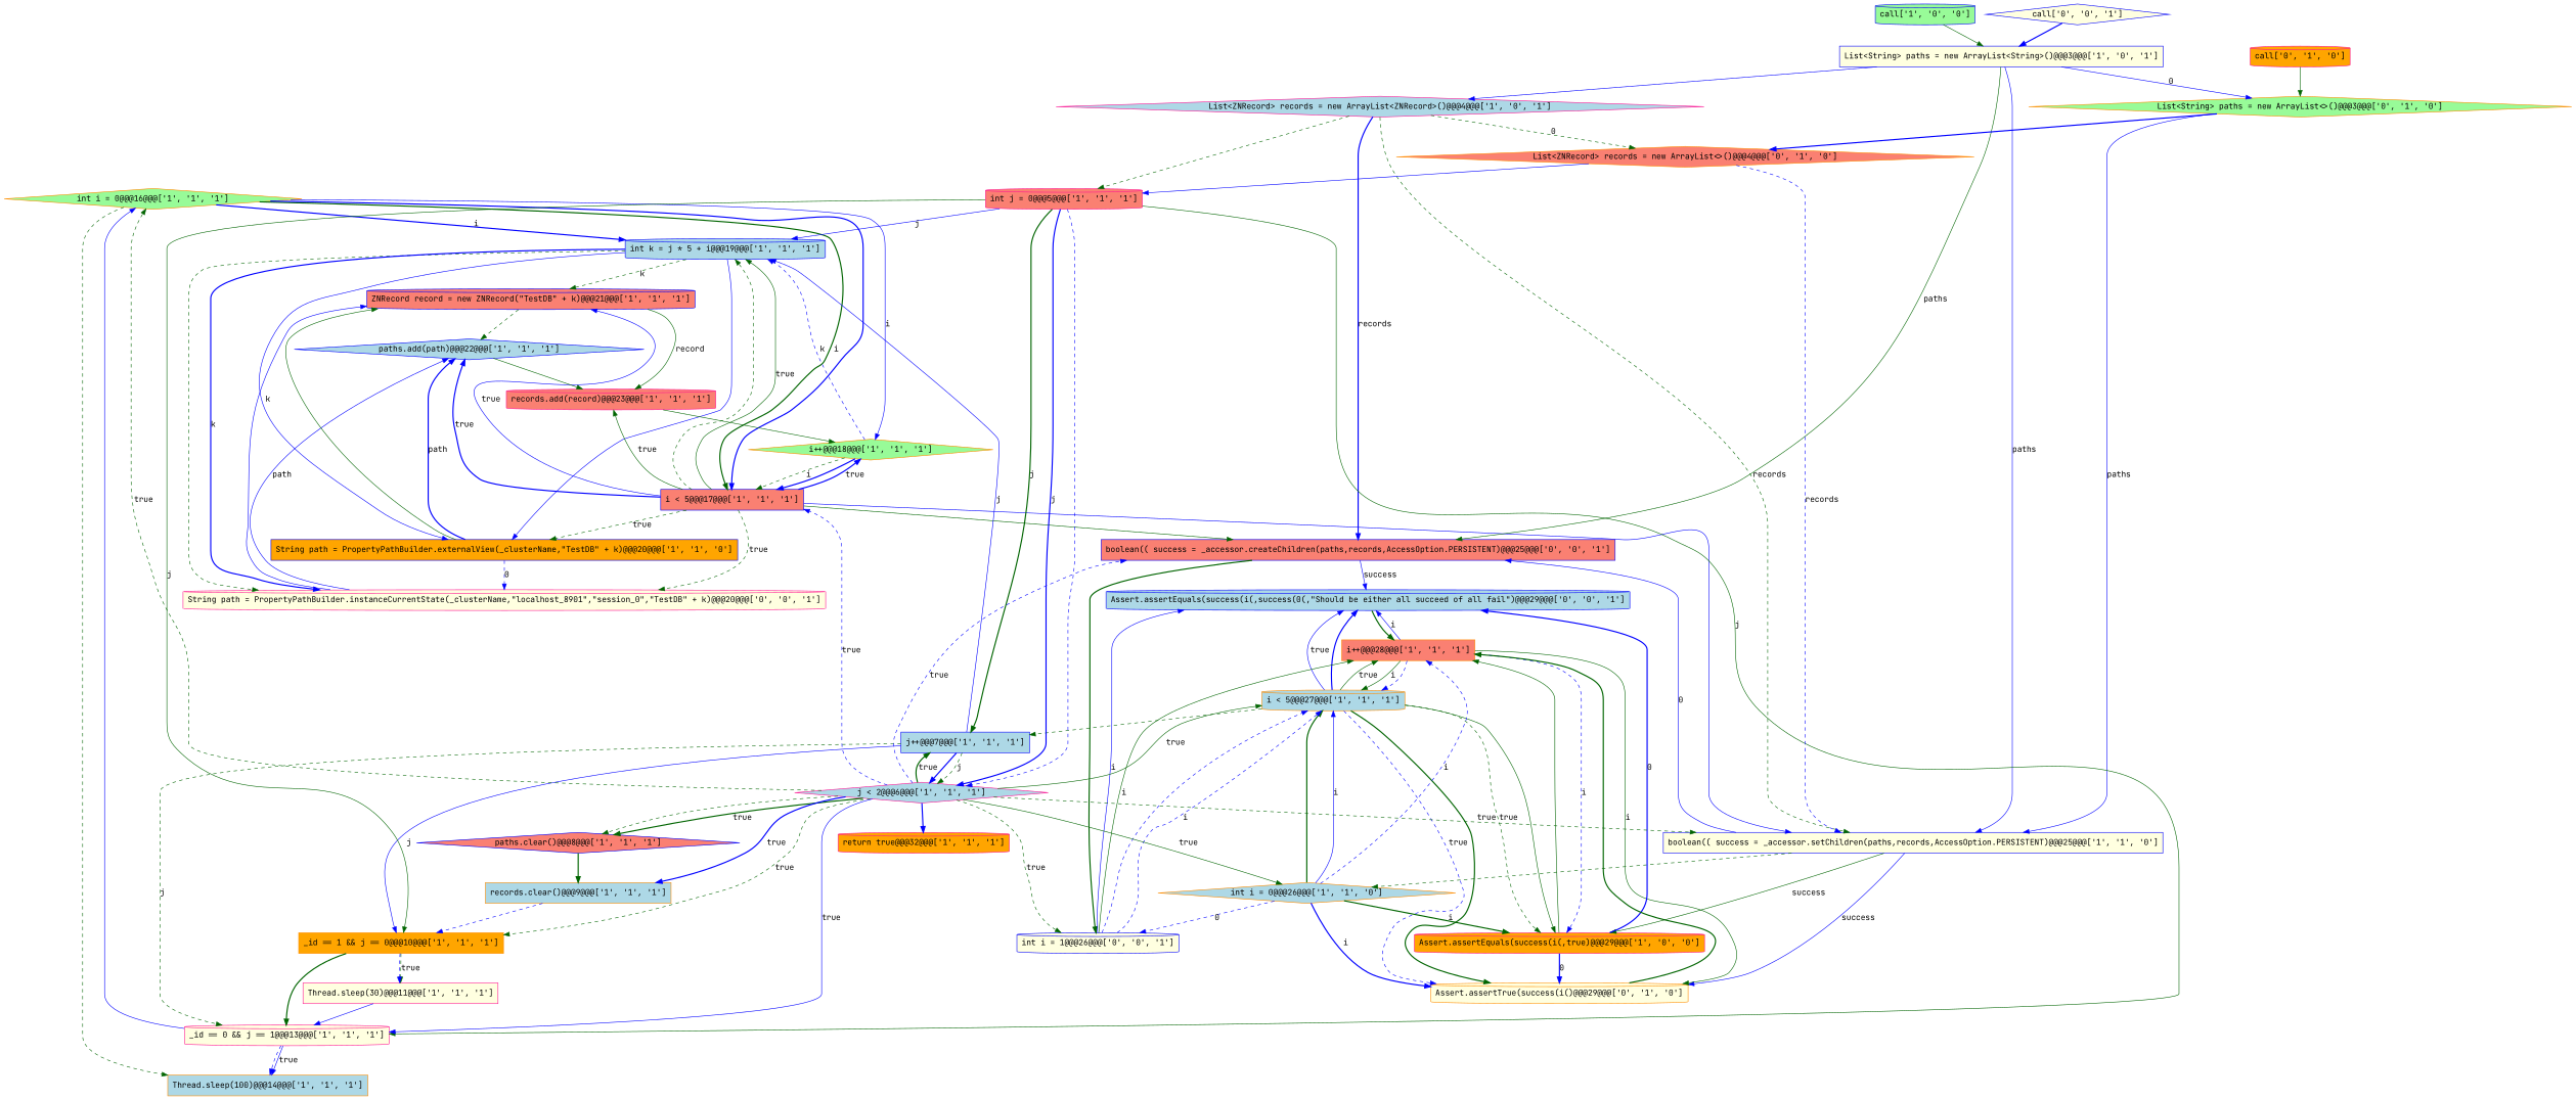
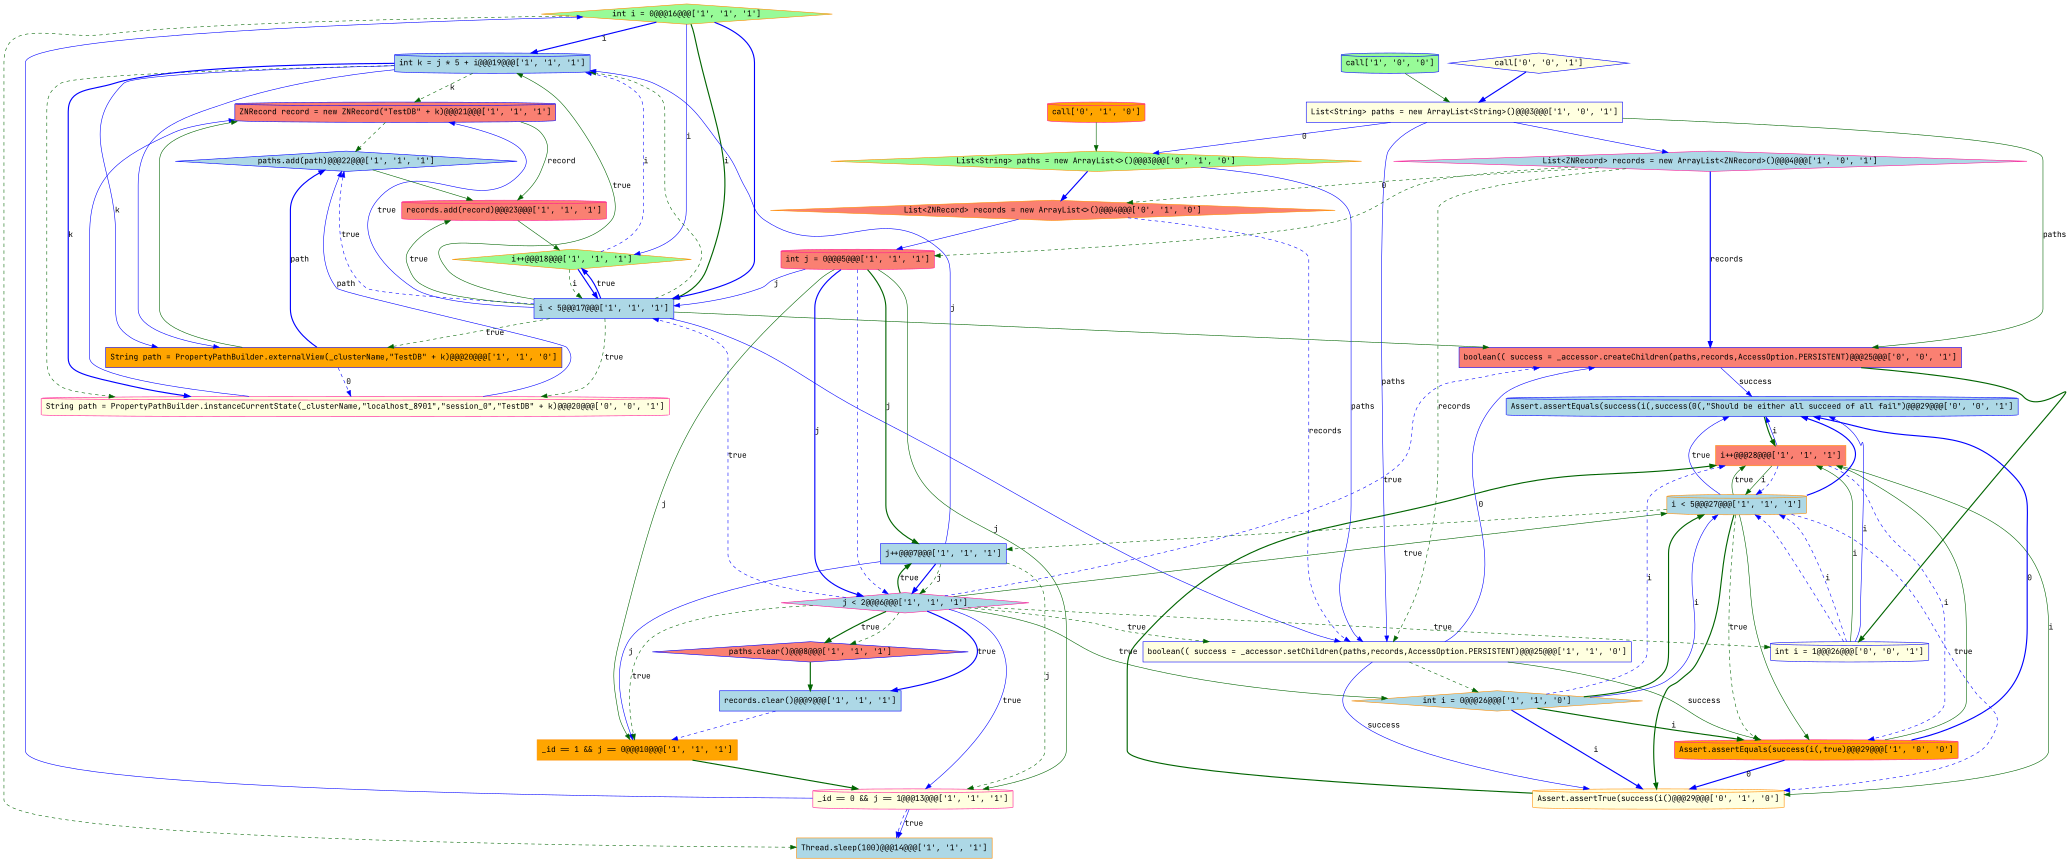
  digraph {
    fontname="JetBrains Mono"
    node [color=blue fillcolor=lightblue fontname="JetBrains Mono" shape=cylinder style=filled]
    edge [color=blue fontname="JetBrains Mono" style=solid]
    n1 [color=darkorange fillcolor=palegreen label="int i = 0@@@16@@@['1', '1', '1']" shape=diamond]
    n2 [label="int k = j * 5 + i@@@19@@@['1', '1', '1']"]
    n3 [color=darkorange fillcolor=palegreen label="i++@@@18@@@['1', '1', '1']" shape=diamond]
-   n4 [fillcolor=salmon label="i < 5@@@17@@@['1', '1', '1']" shape=box]
+   n4 [label="i < 5@@@17@@@['1', '1', '1']" shape=box]
    n5 [color=darkorange label="Thread.sleep(100)@@@14@@@['1', '1', '1']" shape=box]
    n6 [fillcolor=salmon label="ZNRecord record = new ZNRecord(\"TestDB\" + k)@@@21@@@['1', '1', '1']"]
    n7 [color=deeppink fillcolor=lightyellow label="String path = PropertyPathBuilder.instanceCurrentState(_clusterName,\"localhost_8901\",\"session_0\",\"TestDB\" + k)@@@20@@@['0', '0', '1']"]
    n8 [fillcolor=orange label="String path = PropertyPathBuilder.externalView(_clusterName,\"TestDB\" + k)@@@20@@@['1', '1', '0']" shape=box]
    n9 [fillcolor=lightyellow label="boolean(( success = _accessor.setChildren(paths,records,AccessOption.PERSISTENT)@@@25@@@['1', '1', '0']" shape=box]
    n10 [fillcolor=salmon label="boolean(( success = _accessor.createChildren(paths,records,AccessOption.PERSISTENT)@@@25@@@['0', '0', '1']" shape=box]
    n11 [label="paths.add(path)@@@22@@@['1', '1', '1']" shape=diamond]
    n12 [color=deeppink fillcolor=salmon label="records.add(record)@@@23@@@['1', '1', '1']"]
    n13 [color=darkorange fillcolor=salmon label="i++@@@28@@@['1', '1', '1']" shape=box]
    n14 [label="Assert.assertEquals(success(i(,success(0(,\"Should be either all succeed of all fail\")@@@29@@@['0', '0', '1']"]
    n15 [color=deeppink fillcolor=orange label="Assert.assertEquals(success(i(,true)@@@29@@@['1', '0', '0']"]
    n16 [color=darkorange fillcolor=lightyellow label="Assert.assertTrue(success(i()@@@29@@@['0', '1', '0']"]
    n17 [color=darkorange label="i < 5@@@27@@@['1', '1', '1']"]
    n18 [label="j++@@@7@@@['1', '1', '1']" shape=box]
    n19 [fillcolor=lightyellow label="List<String> paths = new ArrayList<String>()@@@3@@@['1', '0', '1']" shape=box]
    n20 [color=deeppink label="List<ZNRecord> records = new ArrayList<ZNRecord>()@@@4@@@['1', '0', '1']" shape=diamond]
    n21 [color=darkorange fillcolor=palegreen label="List<String> paths = new ArrayList<>()@@@3@@@['0', '1', '0']" shape=diamond]
    n22 [color=deeppink fillcolor=salmon label="int j = 0@@@5@@@['1', '1', '1']"]
    n23 [color=darkorange fillcolor=salmon label="List<ZNRecord> records = new ArrayList<>()@@@4@@@['0', '1', '0']" shape=diamond]
    n24 [color=darkorange label="int i = 0@@@26@@@['1', '1', '0']" shape=diamond]
    n25 [fillcolor=lightyellow label="int i = 1@@@26@@@['0', '0', '1']"]
-   n26 [color=deeppink fillcolor=orange label="return true@@@32@@@['1', '1', '1']"]
    n27 [color=darkorange fillcolor=orange label="_id == 1 && j == 0@@@10@@@['1', '1', '1']" shape=box]
-   n28 [color=deeppink fillcolor=lightyellow label="Thread.sleep(30)@@@11@@@['1', '1', '1']" shape=box]
    n29 [color=deeppink fillcolor=lightyellow label="_id == 0 && j == 1@@@13@@@['1', '1', '1']"]
    n30 [fillcolor=salmon label="paths.clear()@@@8@@@['1', '1', '1']" shape=diamond]
-   n31 [color=darkorange label="records.clear()@@@9@@@['1', '1', '1']" shape=box]
+   n31 [label="records.clear()@@@9@@@['1', '1', '1']" shape=box]
    n32 [color=deeppink label="j < 2@@@6@@@['1', '1', '1']" shape=diamond]
    n33 [fillcolor=palegreen label="call['1', '0', '0']"]
    n34 [color=deeppink fillcolor=orange label="call['0', '1', '0']"]
    n35 [fillcolor=lightyellow label="call['0', '0', '1']" shape=diamond]
    n1 -> n2 [label=i style=bold]
    n1 -> n3 [label=i]
    n1 -> n4 [color=darkgreen label=i style=bold]
    n1 -> n4 [style=bold]
    n1 -> n5 [color=darkgreen style=dashed]
    n2 -> n6 [color=darkgreen label=k style=dashed]
    n2 -> n7 [color=darkgreen style=dashed]
    n2 -> n7 [label=k style=bold]
    n2 -> n8 [label=k]
    n2 -> n8
-   n3 -> n2 [label=k style=dashed]
+   n3 -> n2 [label=i style=dashed]
    n3 -> n4 [color=darkgreen label=i style=dashed]
    n3 -> n4 [style=bold]
    n4 -> n2 [color=darkgreen style=dashed]
    n4 -> n2 [color=darkgreen label=true]
    n4 -> n3 [label=true style=bold]
    n4 -> n6 [label=true]
    n4 -> n7 [color=darkgreen label=true style=dashed]
    n4 -> n8 [color=darkgreen label=true style=dashed]
    n4 -> n9
    n4 -> n10 [color=darkgreen]
-   n4 -> n11 [label=true style=bold]
+   n4 -> n11 [label=true style=dashed]
    n4 -> n12 [color=darkgreen label=true]
    n6 -> n11 [color=darkgreen style=dashed]
    n6 -> n12 [color=darkgreen label=record]
    n7 -> n6
    n7 -> n11 [label=path]
    n8 -> n6 [color=darkgreen]
    n8 -> n7 [label=0 style=dashed]
    n8 -> n11 [label=path style=bold]
    n9 -> n10 [label=0]
    n9 -> n15 [color=darkgreen label=success]
    n9 -> n16 [label=success]
    n9 -> n24 [color=darkgreen style=dashed]
    n10 -> n14 [label=success]
    n10 -> n25 [color=darkgreen style=bold]
    n11 -> n12 [color=darkgreen]
    n12 -> n3 [color=darkgreen]
    n13 -> n14 [label=i]
    n13 -> n15 [label=i style=dashed]
    n13 -> n16 [color=darkgreen label=i]
    n13 -> n17 [color=darkgreen label=i]
    n13 -> n17 [style=dashed]
    n14 -> n13 [color=darkgreen style=bold]
    n15 -> n13 [color=darkgreen]
    n15 -> n14 [label=0 style=bold]
    n15 -> n16 [label=0 style=bold]
    n16 -> n13 [color=darkgreen style=bold]
    n17 -> n13 [color=darkgreen label=true]
    n17 -> n14 [style=bold]
    n17 -> n14 [label=true]
    n17 -> n15 [color=darkgreen label=true style=dashed]
    n17 -> n15 [color=darkgreen]
    n17 -> n16 [label=true style=dashed]
    n17 -> n16 [color=darkgreen style=bold]
    n17 -> n18 [color=darkgreen style=dashed]
    n18 -> n2 [label=j]
    n18 -> n27 [label=j]
    n18 -> n29 [color=darkgreen label=j style=dashed]
    n18 -> n32 [style=bold]
    n18 -> n32 [color=darkgreen label=j style=dashed]
    n19 -> n9 [label=paths]
    n19 -> n10 [color=darkgreen label=paths]
    n19 -> n20
    n19 -> n21 [label=0]
    n20 -> n9 [color=darkgreen label=records style=dashed]
    n20 -> n10 [label=records style=bold]
    n20 -> n22 [color=darkgreen style=dashed]
    n20 -> n23 [color=darkgreen label=0 style=dashed]
    n21 -> n9 [label=paths]
    n21 -> n23 [style=bold]
-   n22 -> n2 [label=j]
+   n22 -> n4 [label=j]
    n22 -> n18 [color=darkgreen label=j style=bold]
    n22 -> n27 [color=darkgreen label=j]
    n22 -> n29 [color=darkgreen label=j]
    n22 -> n32 [label=j style=bold]
    n22 -> n32 [style=dashed]
    n23 -> n9 [label=records style=dashed]
    n23 -> n22
    n24 -> n13 [label=i style=dashed]
    n24 -> n15 [color=darkgreen label=i style=bold]
    n24 -> n16 [label=i style=bold]
    n24 -> n17 [color=darkgreen style=bold]
    n24 -> n17 [label=i]
-   n24 -> n25 [label=0 style=dashed]
    n25 -> n13 [color=darkgreen label=i]
    n25 -> n14 [label=i]
    n25 -> n17 [label=i style=dashed]
    n25 -> n17 [style=dashed]
-   n27 -> n28 [color=darkgreen label=true style=dashed]
-   n27 -> n28 [style=dashed]
    n27 -> n29 [color=darkgreen style=bold]
-   n28 -> n29
    n29 -> n1
    n29 -> n5 [label=true]
    n29 -> n5 [style=dashed]
    n30 -> n31 [color=darkgreen style=bold]
    n31 -> n27 [style=dashed]
-   n32 -> n1 [color=darkgreen label=true style=dashed]
    n32 -> n4 [label=true style=dashed]
    n32 -> n9 [color=darkgreen label=true style=dashed]
    n32 -> n10 [label=true style=dashed]
    n32 -> n17 [color=darkgreen label=true]
    n32 -> n18 [color=darkgreen label=true style=bold]
    n32 -> n24 [color=darkgreen label=true]
    n32 -> n25 [color=darkgreen label=true style=dashed]
-   n32 -> n26 [style=bold]
    n32 -> n27 [color=darkgreen label=true style=dashed]
    n32 -> n29 [label=true]
    n32 -> n30 [color=darkgreen label=true style=bold]
    n32 -> n30 [color=darkgreen style=dashed]
    n32 -> n31 [label=true style=bold]
    n33 -> n19 [color=darkgreen]
    n34 -> n21 [color=darkgreen]
    n35 -> n19 [style=bold]
  }
